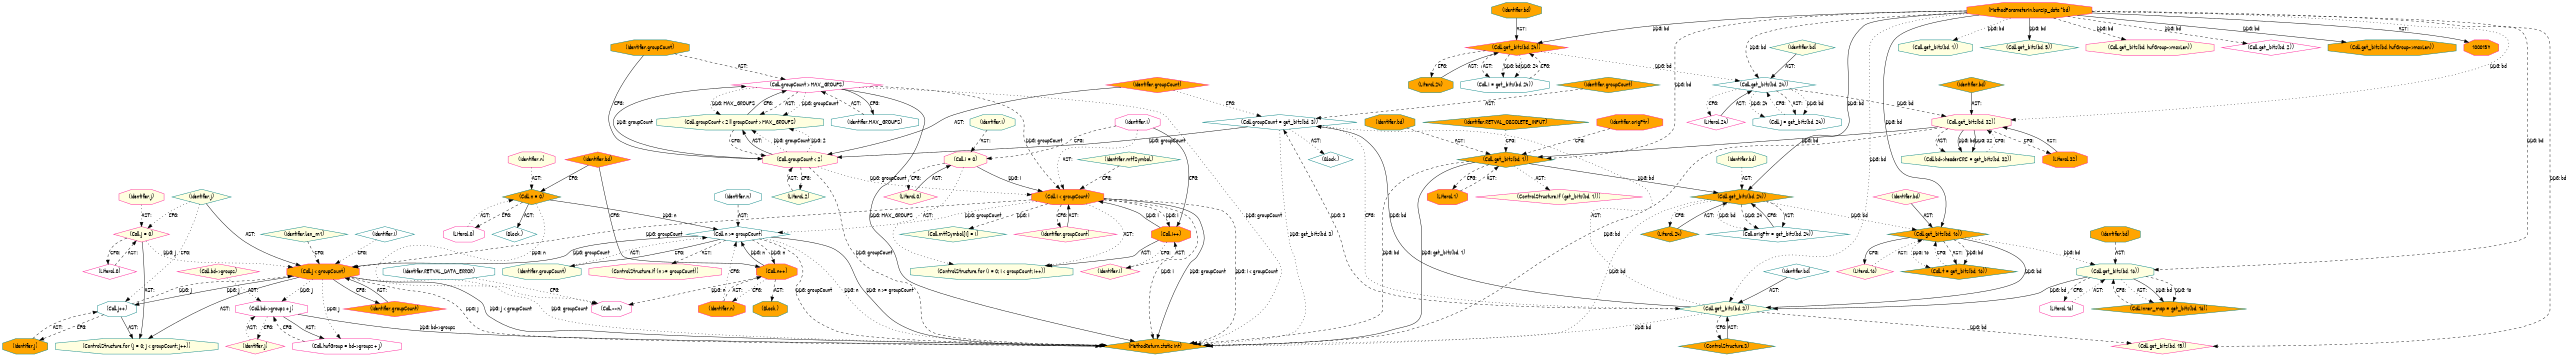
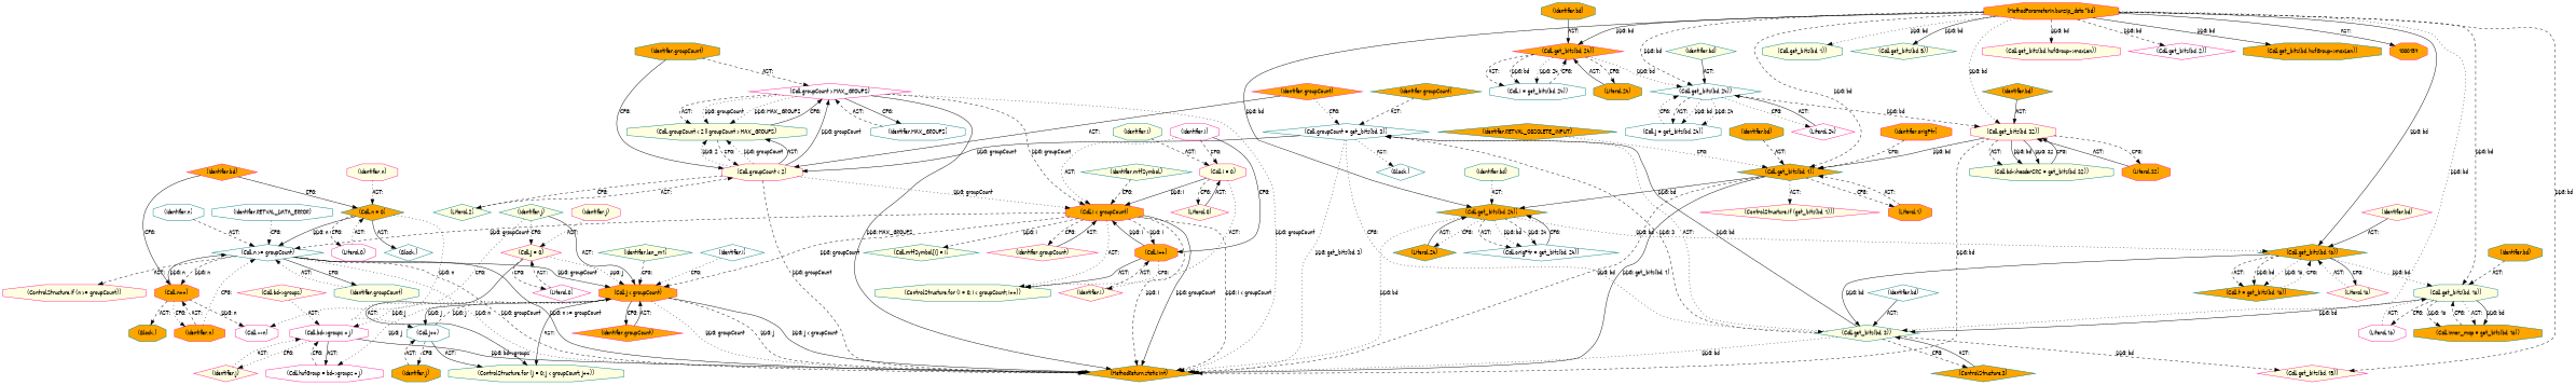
  digraph {
    fontname="Patrick Hand"
    node [color=teal fillcolor=lightyellow fontname="Patrick Hand" shape=octagon style=filled]
    edge [fontname="Patrick Hand" style=dashed]
    n1 [color=deeppink fillcolor=white label="(Call,bd->groups + j)"]
    n2 [color=deeppink label="(Identifier,j)" shape=diamond]
    n3 [fillcolor=orange label="(MethodReturn,static int)" shape=diamond]
    n4 [color=deeppink fillcolor=white label="(Call,hufGroup = bd->groups + j)"]
    n5 [color=deeppink fillcolor=orange label="(Call,j < groupCount)"]
    n6 [fillcolor=white label="(Call,j++)"]
    n7 [label="(ControlStructure,for (j = 0; j < groupCount; j++))"]
    n8 [color=deeppink fillcolor=orange label="(Identifier,groupCount)" shape=diamond]
    n9 [fillcolor=orange label="(Identifier,j)"]
    n10 [color=deeppink label="(Call,j = 0)" shape=diamond]
    n11 [color=deeppink fillcolor=white label="(Literal,0)" shape=diamond]
    n12 [fillcolor=white label="(Call,n >= groupCount)" shape=diamond]
    n13 [color=deeppink fillcolor=orange label="(Call,n++)"]
    n14 [label="(Identifier,groupCount)"]
    n15 [color=deeppink label="(ControlStructure,if (n >= groupCount))"]
    n16 [color=deeppink fillcolor=orange label="(Identifier,n)"]
    n17 [color=deeppink fillcolor=white label="(Call,--n)"]
    n18 [fillcolor=orange label="(Block,)"]
    n19 [fillcolor=orange label="(Call,n = 0)" shape=diamond]
    n20 [color=deeppink fillcolor=white label="(Literal,0)"]
    n21 [fillcolor=white label="(Block,)" shape=diamond]
    n22 [color=deeppink fillcolor=orange label="(Call,i < groupCount)"]
    n23 [color=deeppink fillcolor=orange label="(Call,i++)"]
    n24 [color=deeppink label="(Identifier,groupCount)" shape=diamond]
    n25 [label="(Call,mtfSymbol[i] = i)" shape=diamond]
    n26 [label="(ControlStructure,for (i = 0; i < groupCount; i++))"]
    n27 [color=deeppink label="(Identifier,i)" shape=diamond]
    n28 [color=deeppink label="(Call,i = 0)"]
    n29 [color=deeppink label="(Literal,0)" shape=diamond]
    n30 [color=deeppink fillcolor=white label="(Call,groupCount > MAX_GROUPS)" shape=diamond]
    n31 [label="(Call,groupCount < 2 || groupCount > MAX_GROUPS)"]
    n32 [fillcolor=white label="(Identifier,MAX_GROUPS)"]
    n33 [color=deeppink label="(Call,groupCount < 2)"]
    n34 [label="(Literal,2)" shape=diamond]
    n35 [fillcolor=white label="(Call,groupCount = get_bits(bd, 3))" shape=diamond]
    n36 [label="(Call,get_bits(bd, 3))" shape=diamond]
    n37 [fillcolor=white label="(Block,)" shape=diamond]
    n38 [color=deeppink label="(Call,get_bits(bd, 15))" shape=diamond]
    n39 [fillcolor=orange label="(ControlStructure,3)" shape=diamond]
    n40 [label="(Call,get_bits(bd, 16))"]
-   n41 [fillcolor=orange label="(Call,inner_map = get_bits(bd, 16))" shape=diamond]
+   n41 [fillcolor=orange label="(Call,inner_map = get_bits(bd, 16))"]
    n42 [color=deeppink fillcolor=white label="(Literal,16)"]
    n43 [fillcolor=orange label="(Call,get_bits(bd, 16))" shape=diamond]
    n44 [color=deeppink label="(Literal,16)" shape=diamond]
    n45 [fillcolor=orange label="(Call,t = get_bits(bd, 16))" shape=diamond]
    n46 [fillcolor=orange label="(Call,get_bits(bd, 24))" shape=diamond]
    n47 [fillcolor=orange label="(Literal,24)" shape=diamond]
    n48 [fillcolor=white label="(Call,origPtr = get_bits(bd, 24))" shape=diamond]
    n49 [fillcolor=orange label="(Call,get_bits(bd, 1))" shape=diamond]
    n50 [color=deeppink label="(ControlStructure,if (get_bits(bd, 1)))" shape=diamond]
    n51 [color=deeppink fillcolor=orange label="(Literal,1)"]
    n52 [color=deeppink label="(Call,get_bits(bd, 32))"]
    n53 [label="(Call,bd->headerCRC = get_bits(bd, 32))"]
    n54 [color=deeppink fillcolor=orange label="(Literal,32)"]
    n55 [fillcolor=white label="(Call,get_bits(bd, 24))" shape=diamond]
    n56 [fillcolor=white label="(Call,j = get_bits(bd, 24))"]
    n57 [color=deeppink fillcolor=white label="(Literal,24)" shape=diamond]
    n58 [color=deeppink fillcolor=orange label="(Call,get_bits(bd, 24))" shape=diamond]
    n59 [fillcolor=white label="(Call,i = get_bits(bd, 24))"]
    n60 [fillcolor=orange label="(Literal,24)"]
    n61 [color=deeppink fillcolor=orange label="(MethodParameterIn,bunzip_data *bd)"]
    n62 [label="(Call,get_bits(bd, 1))"]
    n63 [label="(Call,get_bits(bd, 5))" shape=diamond]
    n64 [color=deeppink label="(Call,get_bits(bd, hufGroup->maxLen))"]
    n65 [color=deeppink fillcolor=white label="(Call,get_bits(bd, 2))" shape=diamond]
    n66 [fillcolor=orange label="(Call,get_bits(bd, hufGroup->maxLen))"]
    1000157 [color=deeppink fillcolor=orange]
    n68 [fillcolor=white label="(Identifier,i)" shape=diamond]
    n69 [color=deeppink fillcolor=orange label="(Identifier,groupCount)" shape=diamond]
    n70 [color=deeppink label="(Identifier,j)"]
    n71 [label="(Identifier,mtfSymbol)" shape=diamond]
    n72 [fillcolor=orange label="(Identifier,bd)"]
    n73 [fillcolor=orange label="(Identifier,bd)" shape=diamond]
    n74 [label="(Identifier,j)" shape=diamond]
    n75 [color=deeppink fillcolor=orange label="(Identifier,origPtr)"]
    n76 [fillcolor=orange label="(Identifier,bd)"]
    n77 [fillcolor=white label="(Identifier,RETVAL_DATA_ERROR)"]
    n78 [fillcolor=orange label="(Identifier,groupCount)" shape=diamond]
    n79 [fillcolor=white label="(Identifier,bd)" shape=diamond]
    n80 [label="(Identifier,len_m1)" shape=diamond]
    n81 [label="(Identifier,i)"]
    n82 [label="(Identifier,bd)"]
    n83 [color=deeppink fillcolor=orange label="(Identifier,bd)" shape=diamond]
    n84 [color=deeppink label="(Identifier,n)"]
    n85 [fillcolor=orange label="(Identifier,bd)"]
    n86 [fillcolor=white label="(Identifier,n)"]
    n87 [fillcolor=orange label="(Identifier,groupCount)"]
    n88 [color=deeppink label="(Identifier,bd)" shape=diamond]
    n89 [fillcolor=orange label="(Identifier,RETVAL_OBSOLETE_INPUT)" shape=diamond]
    n90 [color=deeppink fillcolor=white label="(Identifier,i)"]
    n91 [label="(Identifier,bd)" shape=diamond]
    n92 [color=deeppink label="(Call,bd->groups)" shape=diamond]
    n1 -> n2 [label="CFG: " style=dotted]
    n1 -> n3 [label="DDG: bd->groups" style=solid]
    n1 -> n4 [label="AST: " style=solid]
    n2 -> n1 [label="AST: " style=dotted]
    n4 -> n1 [label="CFG: "]
    n5 -> n1 [label="DDG: j" style=dotted]
    n5 -> n3 [label="DDG: groupCount" style=dotted]
    n5 -> n3 [label="DDG: j"]
    n5 -> n3 [label="DDG: j < groupCount" style=solid]
    n5 -> n4 [label="DDG: j" style=dotted]
    n5 -> n6 [label="DDG: j" style=solid]
    n5 -> n7 [label="AST: " style=solid]
    n5 -> n8 [label="CFG: " style=solid]
    n6 -> n5 [label="DDG: j"]
    n6 -> n7 [label="AST: " style=solid]
    n6 -> n9 [label="CFG: "]
    n8 -> n5 [label="AST: " style=solid]
    n9 -> n6 [label="AST: "]
    n10 -> n5 [label="DDG: j" style=dotted]
    n10 -> n7 [label="AST: " style=solid]
    n10 -> n11 [label="CFG: "]
    n11 -> n10 [label="AST: "]
    n12 -> n3 [label="DDG: n >= groupCount" style=solid]
    n12 -> n3 [label="DDG: groupCount"]
    n12 -> n3 [label="DDG: n" style=dotted]
    n12 -> n5 [label="DDG: groupCount" style=solid]
    n12 -> n13 [label="DDG: n"]
    n12 -> n14 [label="CFG: " style=solid]
    n12 -> n15 [label="AST: "]
    n13 -> n12 [label="DDG: n" style=solid]
    n13 -> n16 [label="CFG: " style=dotted]
    n13 -> n17 [label="DDG: n"]
    n13 -> n18 [label="AST: "]
    n14 -> n12 [label="AST: " style=dotted]
    n16 -> n12 [label="CFG: " style=dotted]
    n16 -> n13 [label="AST: "]
    n19 -> n12 [label="DDG: n" style=solid]
    n19 -> n17 [label="DDG: n" style=dotted]
    n19 -> n20 [label="CFG: "]
    n19 -> n21 [label="AST: " style=solid]
    n20 -> n19 [label="AST: " style=dotted]
    n22 -> n3 [label="DDG: i < groupCount"]
    n22 -> n3 [label="DDG: i"]
    n22 -> n3 [label="DDG: groupCount" style=solid]
    n22 -> n5 [label="DDG: groupCount"]
-   n22 -> n12 [label="DDG: groupCount" style=dotted]
+   n22 -> n12 [label="DDG: groupCount"]
    n22 -> n23 [label="DDG: i"]
    n22 -> n24 [label="CFG: "]
    n22 -> n25 [label="DDG: i"]
    n22 -> n26 [label="AST: " style=dotted]
    n23 -> n22 [label="DDG: i" style=solid]
    n23 -> n26 [label="AST: " style=solid]
    n23 -> n27 [label="CFG: " style=dotted]
    n24 -> n22 [label="AST: " style=solid]
    n27 -> n23 [label="AST: "]
    n28 -> n22 [label="DDG: i" style=solid]
    n28 -> n26 [label="AST: " style=dotted]
    n28 -> n29 [label="CFG: "]
    n29 -> n28 [label="AST: " style=solid]
    n30 -> n3 [label="DDG: groupCount" style=dotted]
    n30 -> n3 [label="DDG: MAX_GROUPS" style=solid]
    n30 -> n22 [label="DDG: groupCount"]
    n30 -> n31 [label="AST: "]
    n30 -> n31 [label="DDG: groupCount" style=dotted]
    n30 -> n31 [label="DDG: MAX_GROUPS" style=dotted]
    n30 -> n32 [label="CFG: " style=solid]
    n31 -> n30 [label="CFG: " style=solid]
    n31 -> n33 [label="CFG: "]
    n32 -> n30 [label="AST: "]
    n33 -> n3 [label="DDG: groupCount"]
    n33 -> n22 [label="DDG: groupCount" style=dotted]
    n33 -> n30 [label="DDG: groupCount" style=solid]
    n33 -> n31 [label="AST: " style=solid]
    n33 -> n31 [label="DDG: groupCount" style=dotted]
    n33 -> n31 [label="DDG: 2" style=dotted]
    n33 -> n34 [label="CFG: "]
    n34 -> n33 [label="AST: "]
    n35 -> n3 [label="DDG: get_bits(bd, 3)" style=dotted]
    n35 -> n33 [label="DDG: groupCount" style=solid]
    n35 -> n36 [label="CFG: " style=dotted]
    n35 -> n37 [label="AST: " style=dotted]
    n36 -> n3 [label="DDG: bd" style=dotted]
    n36 -> n35 [label="AST: " style=dotted]
    n36 -> n35 [label="DDG: bd" style=solid]
    n36 -> n35 [label="DDG: 3"]
    n36 -> n38 [label="DDG: bd"]
    n36 -> n39 [label="CFG: "]
    n39 -> n36 [label="AST: " style=solid]
    n40 -> n36 [label="DDG: bd" style=solid]
    n40 -> n41 [label="AST: " style=dotted]
    n40 -> n41 [label="DDG: bd" style=solid]
    n40 -> n41 [label="DDG: 16"]
    n40 -> n42 [label="CFG: "]
    n41 -> n40 [label="CFG: "]
    n42 -> n40 [label="AST: " style=dotted]
    n43 -> n36 [label="DDG: bd" style=solid]
    n43 -> n40 [label="DDG: bd" style=dotted]
    n43 -> n44 [label="CFG: " style=solid]
    n43 -> n45 [label="AST: "]
    n43 -> n45 [label="DDG: bd"]
    n43 -> n45 [label="DDG: 16" style=dotted]
    n44 -> n43 [label="AST: " style=dotted]
    n45 -> n43 [label="CFG: " style=dotted]
    n46 -> n3 [label="DDG: bd" style=dotted]
    n46 -> n43 [label="DDG: bd" style=dotted]
    n46 -> n47 [label="CFG: " style=dotted]
    n46 -> n48 [label="AST: "]
    n46 -> n48 [label="DDG: bd" style=dotted]
    n46 -> n48 [label="DDG: 24"]
    n47 -> n46 [label="AST: " style=solid]
    n48 -> n46 [label="CFG: " style=solid]
    n49 -> n3 [label="DDG: get_bits(bd, 1)" style=solid]
    n49 -> n3 [label="DDG: bd"]
    n49 -> n46 [label="DDG: bd" style=solid]
    n49 -> n50 [label="AST: " style=dotted]
    n49 -> n51 [label="CFG: "]
    n51 -> n49 [label="AST: "]
    n52 -> n3 [label="DDG: bd"]
    n52 -> n49 [label="DDG: bd" style=solid]
    n52 -> n53 [label="AST: "]
    n52 -> n53 [label="DDG: bd" style=solid]
    n52 -> n53 [label="DDG: 32" style=solid]
    n52 -> n54 [label="CFG: "]
-   n53 -> n52 [label="CFG: " style=dotted]
+   n53 -> n52 [label="CFG: " style=solid]
    n54 -> n52 [label="AST: " style=solid]
    n55 -> n52 [label="DDG: bd"]
    n55 -> n56 [label="AST: "]
    n55 -> n56 [label="DDG: bd" style=dotted]
    n55 -> n56 [label="DDG: 24" style=dotted]
    n55 -> n57 [label="CFG: " style=dotted]
    n56 -> n55 [label="CFG: " style=dotted]
    n57 -> n55 [label="AST: " style=solid]
    n58 -> n55 [label="DDG: bd" style=dotted]
    n58 -> n59 [label="AST: "]
    n58 -> n59 [label="DDG: bd"]
    n58 -> n59 [label="DDG: 24" style=dotted]
    n58 -> n60 [label="CFG: "]
    n59 -> n58 [label="CFG: "]
    n60 -> n58 [label="AST: " style=solid]
    n61 -> n36 [label="DDG: bd" style=dotted]
    n61 -> n38 [label="DDG: bd"]
    n61 -> n40 [label="DDG: bd"]
    n61 -> n43 [label="DDG: bd" style=solid]
    n61 -> n46 [label="DDG: bd" style=solid]
    n61 -> n49 [label="DDG: bd"]
    n61 -> n52 [label="DDG: bd" style=dotted]
    n61 -> n55 [label="DDG: bd"]
    n61 -> n58 [label="DDG: bd" style=solid]
    n61 -> n62 [label="DDG: bd" style=dotted]
    n61 -> n63 [label="DDG: bd" style=solid]
    n61 -> n64 [label="DDG: bd"]
    n61 -> n65 [label="DDG: bd"]
    n61 -> n66 [label="DDG: bd" style=solid]
    n61 -> 1000157 [label="AST: " style=solid]
    n68 -> n5 [label="CFG: " style=dotted]
    n69 -> n33 [label="AST: " style=solid]
    n69 -> n35 [label="CFG: " style=dotted]
    n70 -> n10 [label="AST: " style=dotted]
    n71 -> n22 [label="CFG: "]
    n72 -> n40 [label="AST: "]
    n73 -> n52 [label="AST: " style=solid]
    n74 -> n5 [label="AST: " style=solid]
    n74 -> n6 [label="CFG: " style=dotted]
    n74 -> n10 [label="CFG: " style=dotted]
    n75 -> n49 [label="CFG: "]
    n76 -> n58 [label="AST: " style=solid]
-   n77 -> n17 [label="CFG: " style=dotted]
+   n77 -> n12 [label="CFG: " style=dotted]
    n78 -> n35 [label="AST: "]
    n79 -> n36 [label="AST: " style=solid]
    n80 -> n5 [label="CFG: "]
    n81 -> n28 [label="AST: "]
    n82 -> n46 [label="AST: " style=dotted]
    n83 -> n13 [label="CFG: " style=solid]
    n83 -> n19 [label="CFG: " style=solid]
    n84 -> n19 [label="AST: " style=dotted]
    n85 -> n49 [label="AST: "]
    n86 -> n12 [label="AST: "]
    n87 -> n30 [label="AST: "]
    n87 -> n33 [label="CFG: " style=solid]
    n88 -> n43 [label="AST: " style=solid]
    n89 -> n49 [label="CFG: " style=dotted]
    n90 -> n22 [label="AST: " style=dotted]
    n90 -> n23 [label="CFG: " style=solid]
    n90 -> n28 [label="CFG: "]
    n91 -> n55 [label="AST: " style=solid]
    n92 -> n1 [label="AST: " style=dotted]
  }
